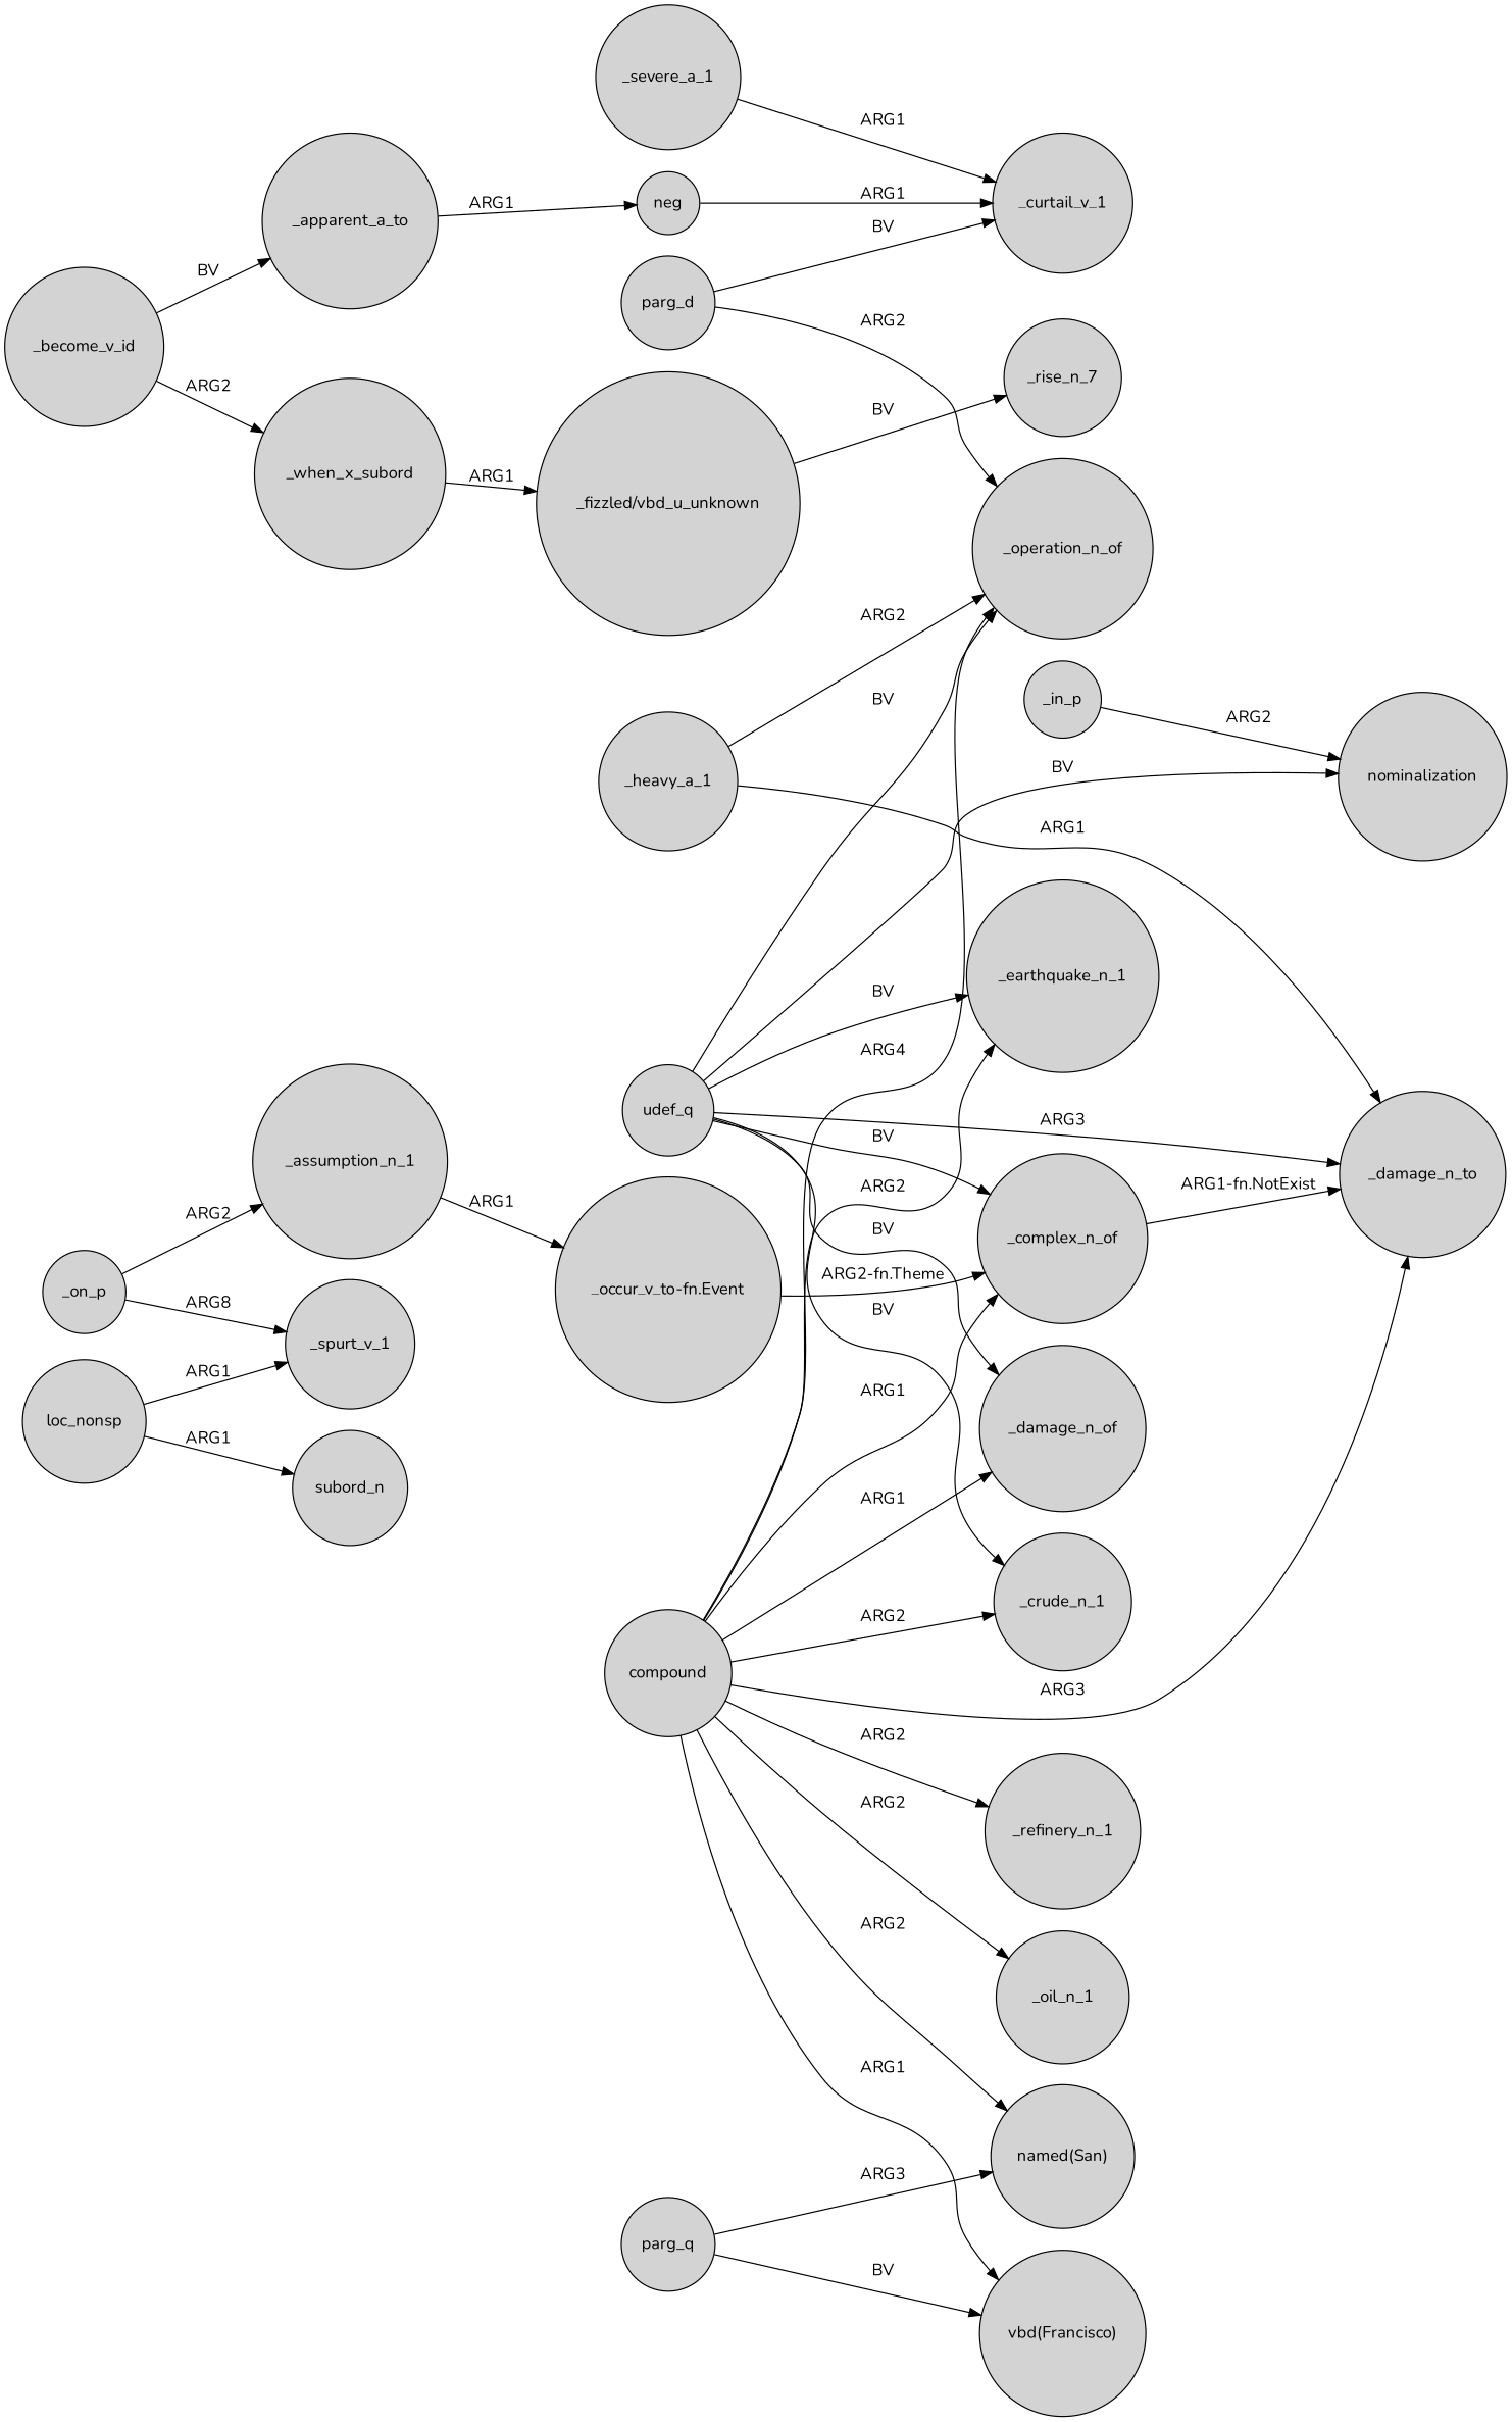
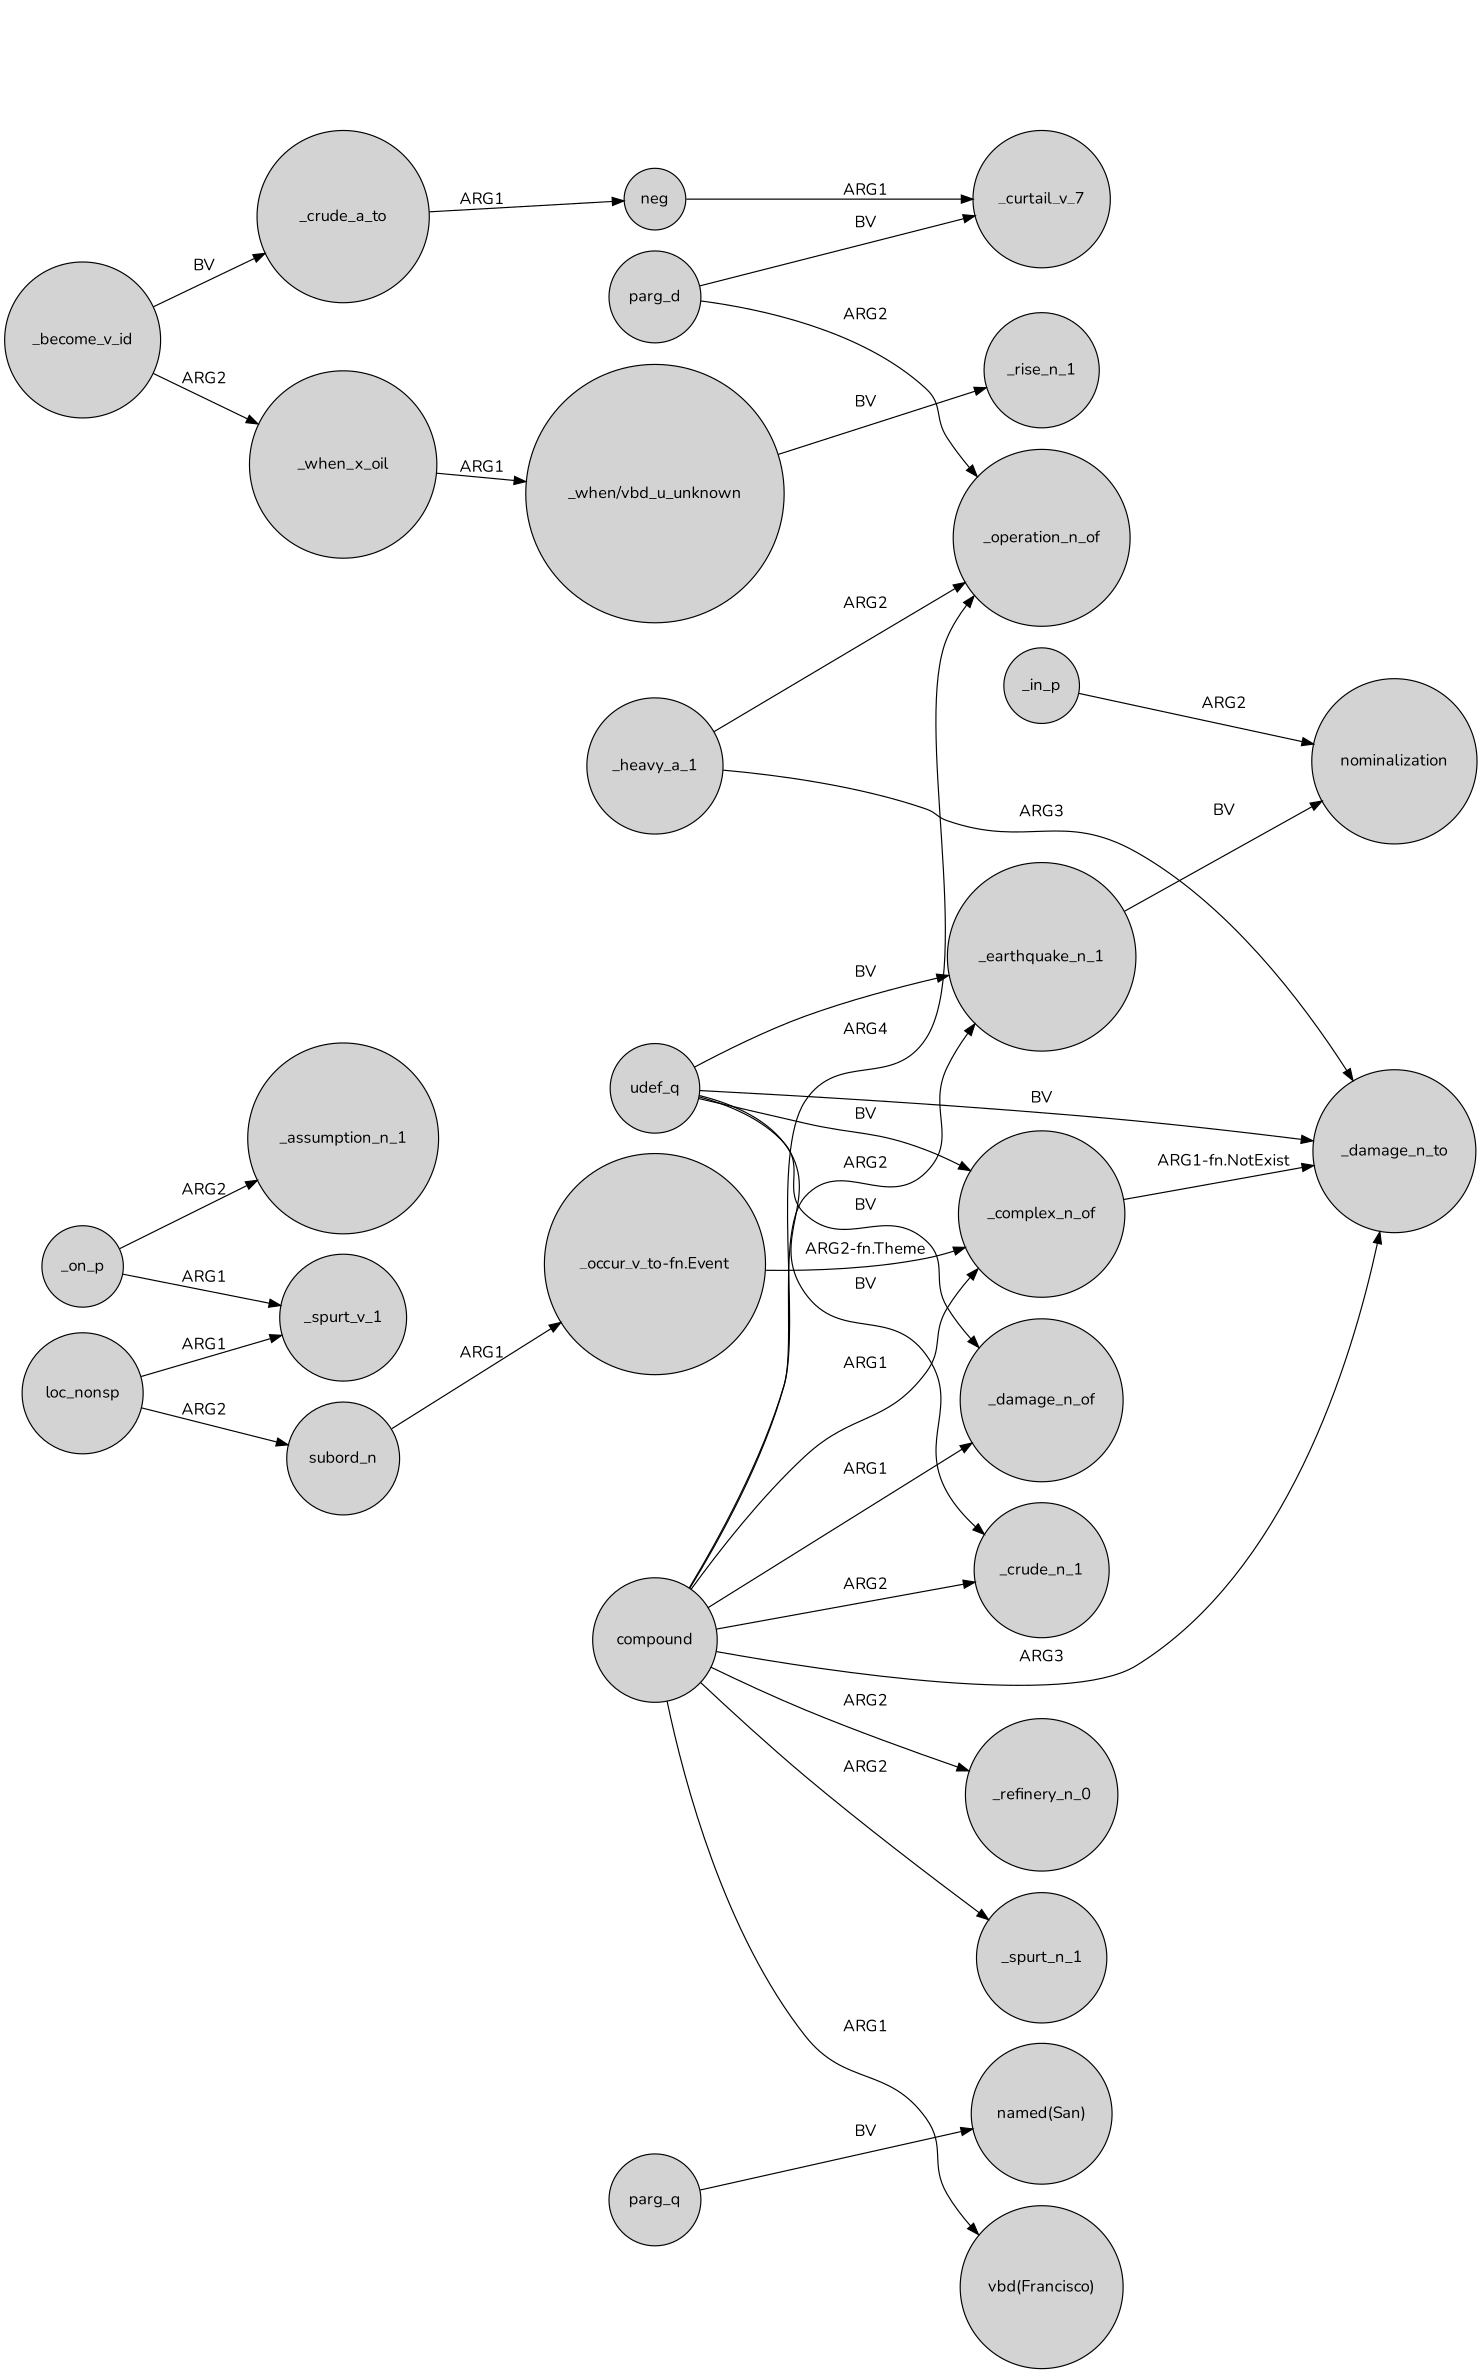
  digraph {
    fontname=Nunito
    rankdir=LR
    node [fontname=Nunito shape=circle style=filled]
    edge [fontname=Nunito]
    compound
-   _refinery_n_1
+   _refinery_n_1 [label=_refinery_n_0]
    _operation_n_of
    _earthquake_n_1
    n5 [label="vbd(Francisco)"]
    "named(San)"
    _damage_n_to
    _complex_n_of
-   _oil_n_1
+   _oil_n_1 [label=_spurt_n_1]
    _crude_n_1
    n11 [label=_damage_n_of]
    parg_d
-   _curtail_v_1
+   _curtail_v_1 [label=_curtail_v_7]
    udef_q
    nominalization
-   _severe_a_1
    n17 [label=parg_q]
-   _apparent_a_to
+   _apparent_a_to [label=_crude_a_to]
    neg
    _on_p
    _spurt_v_1
    _assumption_n_1
    "_occur_v_to-fn.Event"
-   "_fizzled/vbd_u_unknown"
-   _rise_n_1 [label=_rise_n_7]
+   "_fizzled/vbd_u_unknown" [label="_when/vbd_u_unknown"]
+   _rise_n_1
    _become_v_id
-   _when_x_subord
+   _when_x_subord [label=_when_x_oil]
    _heavy_a_1
    n29 [label=subord_n]
    _in_p
    loc_nonsp
    compound -> _refinery_n_1 [label=ARG2]
    compound -> _operation_n_of [label=ARG4]
    compound -> _earthquake_n_1 [label=ARG2]
    compound -> n5 [label=ARG1]
-   compound -> "named(San)" [label=ARG2]
    compound -> _damage_n_to [label=ARG3]
    compound -> _complex_n_of [label=ARG1]
    compound -> _oil_n_1 [label=ARG2]
    compound -> _crude_n_1 [label=ARG2]
    compound -> n11 [label=ARG1]
    _complex_n_of -> _damage_n_to [label="ARG1-fn.NotExist"]
    parg_d -> _operation_n_of [label=ARG2]
    parg_d -> _curtail_v_1 [label=BV]
-   udef_q -> _operation_n_of [label=BV]
    udef_q -> _earthquake_n_1 [label=BV]
-   udef_q -> _damage_n_to [label=ARG3]
+   udef_q -> _damage_n_to [label=BV]
    udef_q -> _complex_n_of [label=BV]
    udef_q -> _crude_n_1 [label=BV]
    udef_q -> n11 [label=BV]
-   udef_q -> nominalization [label=BV]
-   _severe_a_1 -> _curtail_v_1 [label=ARG1]
-   n17 -> n5 [label=BV]
-   n17 -> "named(San)" [label=ARG3]
+   _earthquake_n_1 -> nominalization [label=BV]
+   n17 -> "named(San)" [label=BV]
    _apparent_a_to -> neg [label=ARG1]
    neg -> _curtail_v_1 [label=ARG1]
-   _on_p -> _spurt_v_1 [label=ARG8]
+   _on_p -> _spurt_v_1 [label=ARG1]
    _on_p -> _assumption_n_1 [label=ARG2]
-   _assumption_n_1 -> "_occur_v_to-fn.Event" [label=ARG1]
+   n29 -> "_occur_v_to-fn.Event" [label=ARG1]
    "_occur_v_to-fn.Event" -> _complex_n_of [label="ARG2-fn.Theme"]
    "_fizzled/vbd_u_unknown" -> _rise_n_1 [label=BV]
    _become_v_id -> _apparent_a_to [label=BV]
    _become_v_id -> _when_x_subord [label=ARG2]
    _when_x_subord -> "_fizzled/vbd_u_unknown" [label=ARG1]
    _heavy_a_1 -> _operation_n_of [label=ARG2]
-   _heavy_a_1 -> _damage_n_to [label=ARG1]
+   _heavy_a_1 -> _damage_n_to [label=ARG3]
    _in_p -> nominalization [label=ARG2]
    loc_nonsp -> _spurt_v_1 [label=ARG1]
-   loc_nonsp -> n29 [label=ARG1]
+   loc_nonsp -> n29 [label=ARG2]
  }
